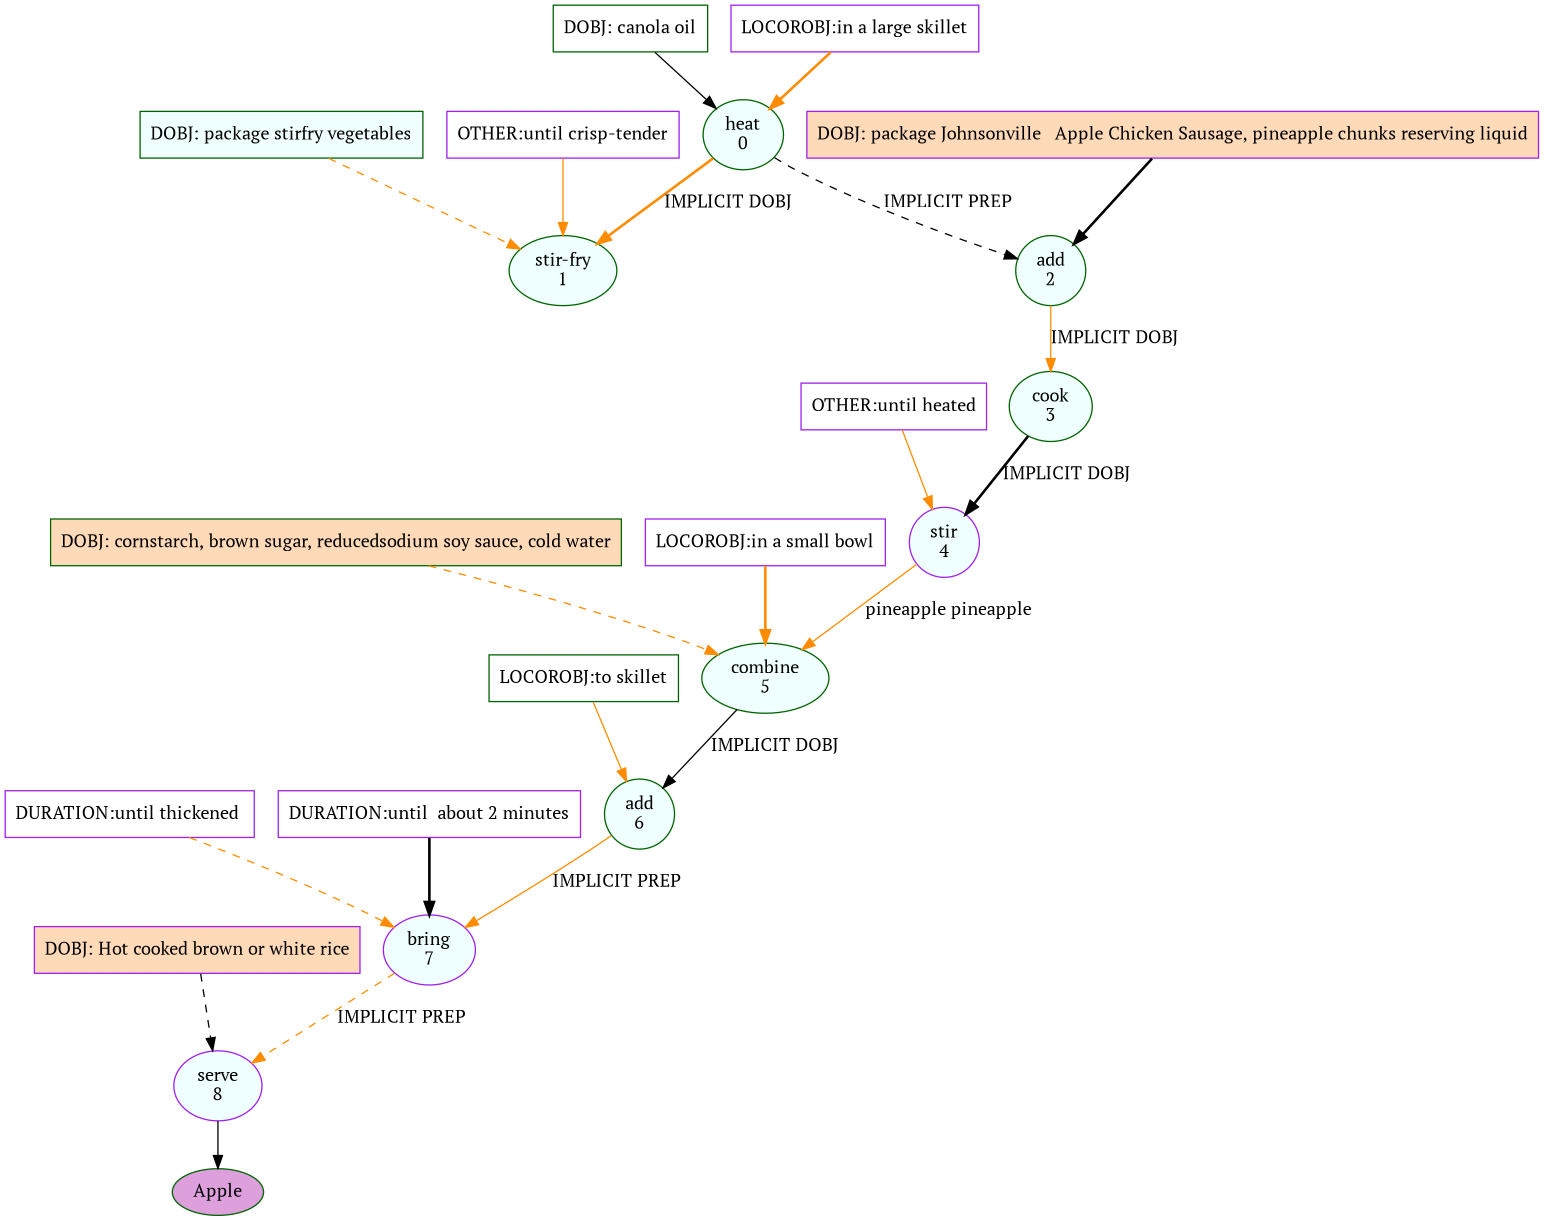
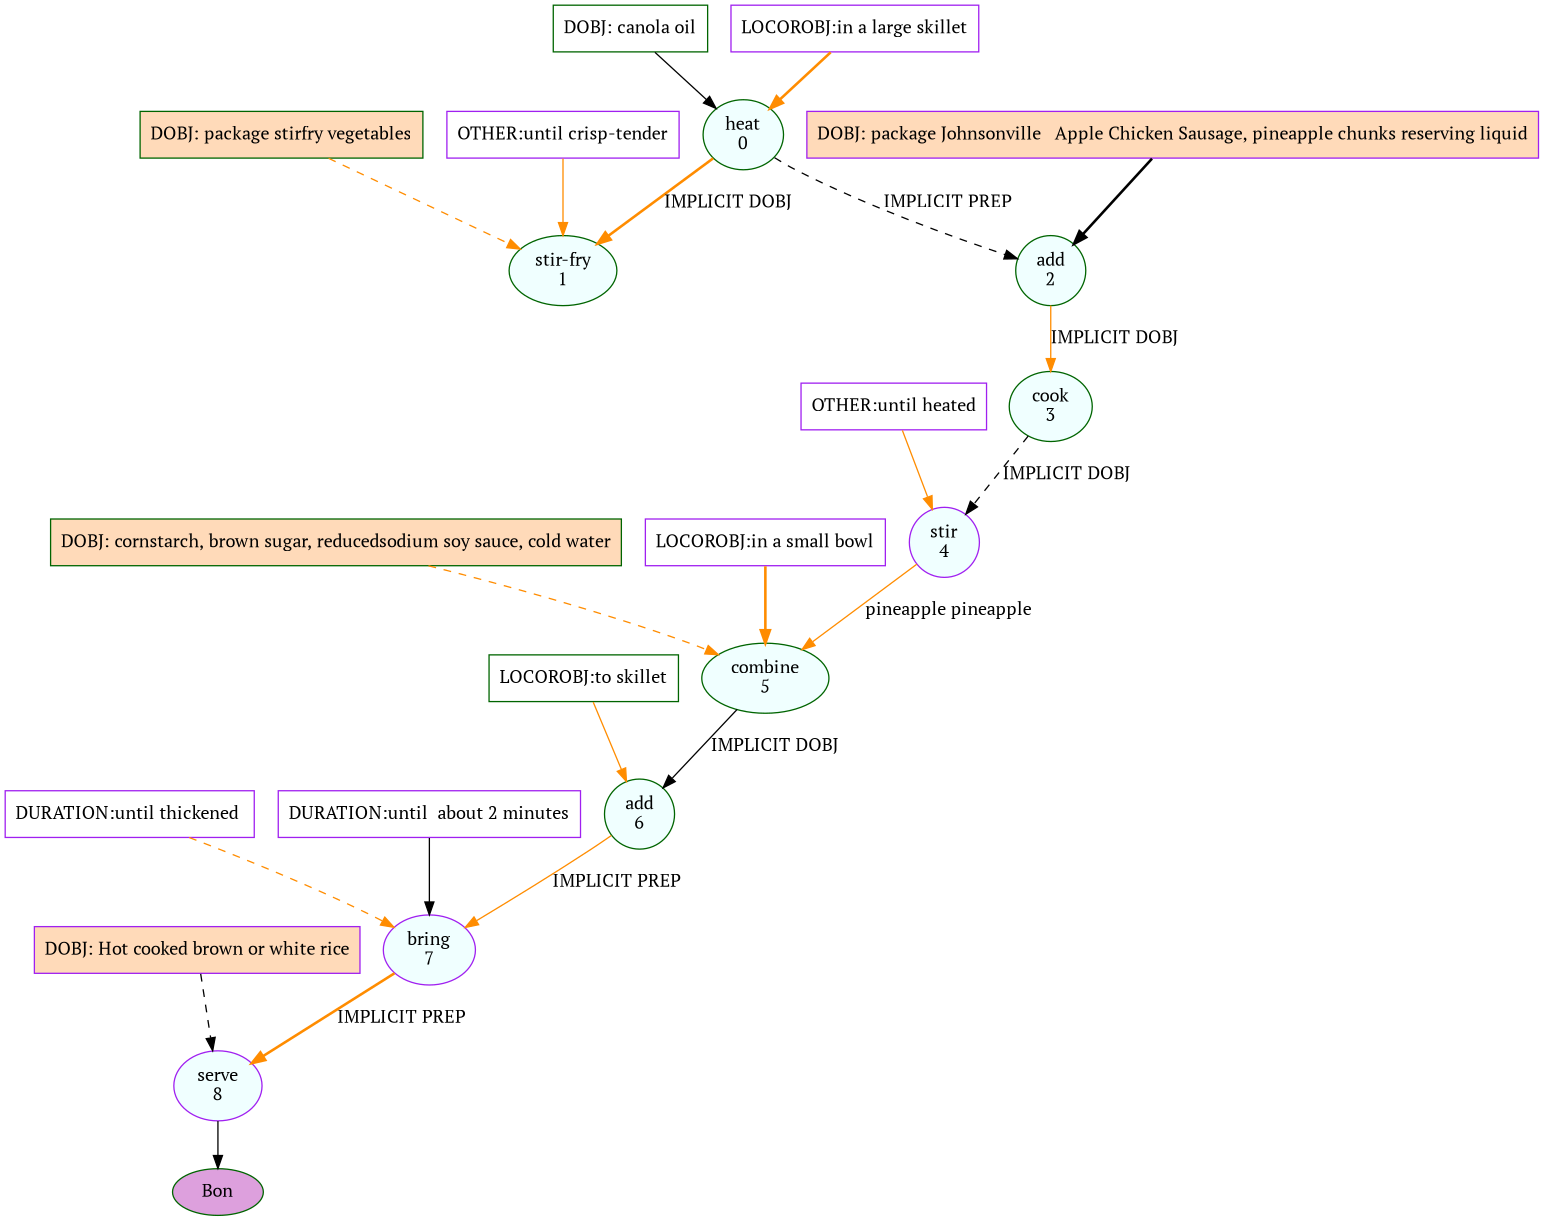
  digraph {
    fontname="PT Serif"
    node [color=darkgreen fillcolor=azure fontname="PT Serif" shape=box style=filled]
    edge [color=darkorange fontname="PT Serif" style=solid]
    n1 [label="heat\n0" shape=oval]
    n2 [label="stir-fry\n1" shape=oval]
    n3 [label="add\n2" shape=oval]
    n4 [label="cook\n3" shape=oval]
    n5 [color=purple label="stir\n4" shape=oval]
    n6 [label="combine\n5" shape=oval]
    n7 [label="add\n6" shape=oval]
    n8 [color=purple label="bring\n7" shape=oval]
    n9 [color=purple label="serve\n8" shape=oval]
-   n10 [fillcolor=plum label=Apple shape=oval]
+   n10 [fillcolor=plum label=Bon shape=oval]
    n11 [fillcolor=white label="DOBJ: canola oil"]
    n12 [color=purple fillcolor=white label="LOCOROBJ:in a large skillet"]
-   n13 [label="DOBJ: package stirfry vegetables"]
+   n13 [fillcolor=peachpuff label="DOBJ: package stirfry vegetables"]
    n14 [color=purple fillcolor=white label="OTHER:until crisp-tender"]
    n15 [color=purple fillcolor=peachpuff label="DOBJ: package Johnsonville   Apple Chicken Sausage, pineapple chunks reserving liquid"]
    n16 [color=purple fillcolor=white label="OTHER:until heated"]
    n17 [fillcolor=peachpuff label="DOBJ: cornstarch, brown sugar, reducedsodium soy sauce, cold water"]
    n18 [color=purple fillcolor=white label="LOCOROBJ:in a small bowl"]
    n19 [fillcolor=white label="LOCOROBJ:to skillet"]
    n20 [color=purple fillcolor=white label="DURATION:until thickened "]
    n21 [color=purple fillcolor=white label="DURATION:until  about 2 minutes"]
    n22 [color=purple fillcolor=peachpuff label="DOBJ: Hot cooked brown or white rice"]
    n1 -> n2 [label="IMPLICIT DOBJ" style=bold]
    n1 -> n3 [color=black label="IMPLICIT PREP" style=dashed]
    n3 -> n4 [label="IMPLICIT DOBJ"]
-   n4 -> n5 [color=black label="IMPLICIT DOBJ" style=bold]
+   n4 -> n5 [color=black label="IMPLICIT DOBJ" style=dashed]
    n5 -> n6 [label="pineapple pineapple"]
    n6 -> n7 [color=black label="IMPLICIT DOBJ"]
    n7 -> n8 [label="IMPLICIT PREP"]
-   n8 -> n9 [label="IMPLICIT PREP" style=dashed]
+   n8 -> n9 [label="IMPLICIT PREP" style=bold]
    n9 -> n10 [color=black]
    n11 -> n1 [color=black]
    n12 -> n1 [style=bold]
    n13 -> n2 [style=dashed]
    n14 -> n2
    n15 -> n3 [color=black style=bold]
    n16 -> n5
    n17 -> n6 [style=dashed]
    n18 -> n6 [style=bold]
    n19 -> n7
    n20 -> n8 [style=dashed]
-   n21 -> n8 [color=black style=bold]
+   n21 -> n8 [color=black]
    n22 -> n9 [color=black style=dashed]
  }
